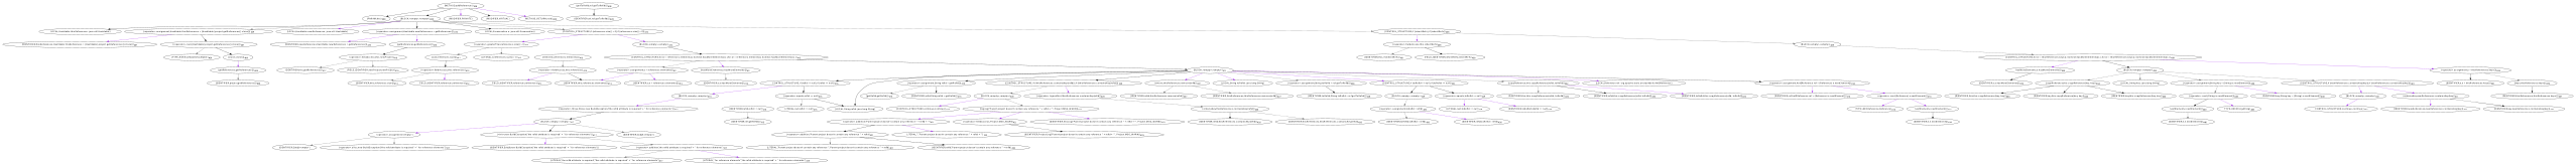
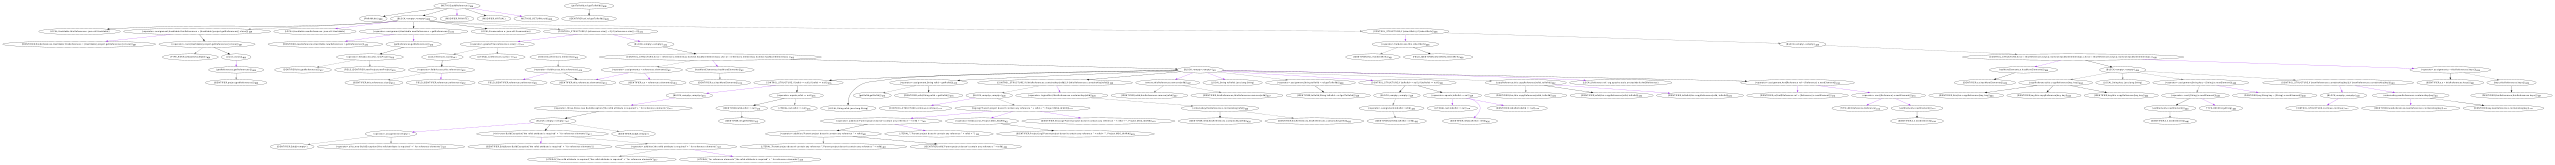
  digraph {
    fontname=Roboto
    node [fontname=Roboto]
    edge [color=purple fontname=Roboto]
    n1 [label=<(METHOD,addReferences)<SUB>408</SUB>>]
    n2 [label=<(PARAM,this)<SUB>408</SUB>>]
    n3 [label=<(BLOCK,&lt;empty&gt;,&lt;empty&gt;)<SUB>408</SUB>>]
    n4 [label=<(MODIFIER,PRIVATE)>]
    n5 [label=<(MODIFIER,VIRTUAL)>]
    n6 [label=<(METHOD_RETURN,void)<SUB>408</SUB>>]
    n7 [label=<(LOCAL,Hashtable thisReferences: java.util.Hashtable)>]
    n8 [label=<(&lt;operator&gt;.assignment,Hashtable thisReferences = (Hashtable) project.getReferences().clone())<SUB>409</SUB>>]
    n9 [label=<(LOCAL,Hashtable newReferences: java.util.Hashtable)>]
    n10 [label=<(&lt;operator&gt;.assignment,Hashtable newReferences = getReferences())<SUB>410</SUB>>]
    n11 [label=<(LOCAL,Enumeration e: java.util.Enumeration)>]
    n12 [label=<(CONTROL_STRUCTURE,if (references.size() &gt; 0),if (references.size() &gt; 0))<SUB>412</SUB>>]
    n13 [label=<(CONTROL_STRUCTURE,if (inheritRefs),if (inheritRefs))<SUB>438</SUB>>]
    n14 [label=<(IDENTIFIER,thisReferences,Hashtable thisReferences = (Hashtable) project.getReferences().clone())<SUB>409</SUB>>]
    n15 [label=<(&lt;operator&gt;.cast,(Hashtable) project.getReferences().clone())<SUB>409</SUB>>]
    n16 [label=<(IDENTIFIER,newReferences,Hashtable newReferences = getReferences())<SUB>410</SUB>>]
    n17 [label=<(getReferences,getReferences())<SUB>410</SUB>>]
    n18 [label=<(&lt;operator&gt;.greaterThan,references.size() &gt; 0)<SUB>412</SUB>>]
    n19 [label=<(BLOCK,&lt;empty&gt;,&lt;empty&gt;)<SUB>412</SUB>>]
    n20 [label=<(&lt;operator&gt;.fieldAccess,this.inheritRefs)<SUB>438</SUB>>]
    n21 [label=<(BLOCK,&lt;empty&gt;,&lt;empty&gt;)<SUB>438</SUB>>]
    n22 [label=<(TYPE_REF,Hashtable,Hashtable)<SUB>409</SUB>>]
    n23 [label=<(clone,clone())<SUB>409</SUB>>]
    n24 [label=<(getReferences,getReferences())<SUB>409</SUB>>]
    n25 [label=<(IDENTIFIER,project,getReferences())<SUB>409</SUB>>]
    n26 [label=<(&lt;operator&gt;.fieldAccess,this.newProject)<SUB>410</SUB>>]
    n27 [label=<(IDENTIFIER,this,getReferences())<SUB>417</SUB>>]
    n28 [label=<(FIELD_IDENTIFIER,newProject,newProject)<SUB>410</SUB>>]
    n29 [label=<(size,references.size())<SUB>412</SUB>>]
    n30 [label=<(LITERAL,0,references.size() &gt; 0)<SUB>412</SUB>>]
    n31 [label=<(CONTROL_STRUCTURE,for (e = references.elements(); Some(e.hasMoreElements()); ),for (e = references.elements(); Some(e.hasMoreElements()); ))<SUB>413</SUB>>]
    n32 [label=<(&lt;operator&gt;.fieldAccess,this.references)<SUB>412</SUB>>]
    n33 [label=<(IDENTIFIER,this,references.size())<SUB>412</SUB>>]
    n34 [label=<(FIELD_IDENTIFIER,references,references)<SUB>412</SUB>>]
    n35 [label=<(&lt;operator&gt;.assignment,e = references.elements())<SUB>413</SUB>>]
    n36 [label=<(hasMoreElements,e.hasMoreElements())<SUB>413</SUB>>]
    n37 [label=<(BLOCK,&lt;empty&gt;,&lt;empty&gt;)<SUB>413</SUB>>]
    n38 [label=<(IDENTIFIER,e,e = references.elements())<SUB>413</SUB>>]
    n39 [label=<(IDENTIFIER,this,references.elements())<SUB>413</SUB>>]
    n40 [label=<(IDENTIFIER,e,e.hasMoreElements())<SUB>413</SUB>>]
    n41 [label=<(LOCAL,Reference ref: org.apache.tools.ant.taskdefs.Ant$Reference)>]
    n42 [label=<(&lt;operator&gt;.assignment,Ant$Reference ref = (Reference) e.nextElement())<SUB>414</SUB>>]
    n43 [label=<(LOCAL,String refid: java.lang.String)>]
    n44 [label=<(&lt;operator&gt;.assignment,String refid = getRefId())<SUB>415</SUB>>]
    n45 [label=<(CONTROL_STRUCTURE,if (refid == null),if (refid == null))<SUB>416</SUB>>]
    n46 [label=<(CONTROL_STRUCTURE,if (!thisReferences.containsKey(refid)),if (!thisReferences.containsKey(refid)))<SUB>420</SUB>>]
    n47 [label=<(remove,thisReferences.remove(refid))<SUB>427</SUB>>]
    n48 [label=<(LOCAL,String toRefid: java.lang.String)>]
    n49 [label=<(&lt;operator&gt;.assignment,String toRefid = ref.getToRefid())<SUB>428</SUB>>]
    n50 [label=<(CONTROL_STRUCTURE,if (toRefid == null),if (toRefid == null))<SUB>429</SUB>>]
    n51 [label=<(copyReference,this.copyReference(refid, toRefid))<SUB>432</SUB>>]
    n52 [label=<(elements,references.elements())<SUB>413</SUB>>]
    n53 [label=<(&lt;operator&gt;.fieldAccess,this.references)<SUB>413</SUB>>]
    n54 [label=<(FIELD_IDENTIFIER,references,references)<SUB>413</SUB>>]
    n55 [label=<(IDENTIFIER,ref,Ant$Reference ref = (Reference) e.nextElement())<SUB>414</SUB>>]
    n56 [label=<(&lt;operator&gt;.cast,(Reference) e.nextElement())<SUB>414</SUB>>]
    n57 [label=<(IDENTIFIER,refid,String refid = getRefId())<SUB>415</SUB>>]
    n58 [label=<(getRefId,getRefId())<SUB>415</SUB>>]
    n59 [label=<(&lt;operator&gt;.equals,refid == null)<SUB>416</SUB>>]
    n60 [label=<(BLOCK,&lt;empty&gt;,&lt;empty&gt;)<SUB>416</SUB>>]
    n61 [label=<(&lt;operator&gt;.logicalNot,!thisReferences.containsKey(refid))<SUB>420</SUB>>]
    n62 [label=<(BLOCK,&lt;empty&gt;,&lt;empty&gt;)<SUB>420</SUB>>]
    n63 [label=<(IDENTIFIER,thisReferences,thisReferences.remove(refid))<SUB>427</SUB>>]
    n64 [label=<(IDENTIFIER,refid,thisReferences.remove(refid))<SUB>427</SUB>>]
    n65 [label=<(IDENTIFIER,toRefid,String toRefid = ref.getToRefid())<SUB>428</SUB>>]
    n66 [label=<(&lt;operator&gt;.equals,toRefid == null)<SUB>429</SUB>>]
    n67 [label=<(BLOCK,&lt;empty&gt;,&lt;empty&gt;)<SUB>429</SUB>>]
    n68 [label=<(IDENTIFIER,this,this.copyReference(refid, toRefid))<SUB>432</SUB>>]
    n69 [label=<(IDENTIFIER,refid,this.copyReference(refid, toRefid))<SUB>432</SUB>>]
    n70 [label=<(IDENTIFIER,toRefid,this.copyReference(refid, toRefid))<SUB>432</SUB>>]
    n71 [label=<(TYPE_REF,Reference,Reference)<SUB>414</SUB>>]
    n72 [label=<(nextElement,e.nextElement())<SUB>414</SUB>>]
    n73 [label=<(IDENTIFIER,e,e.nextElement())<SUB>414</SUB>>]
    n74 [label=<(IDENTIFIER,ref,getRefId())<SUB>415</SUB>>]
    n75 [label=<(IDENTIFIER,refid,refid == null)<SUB>416</SUB>>]
    n76 [label=<(LITERAL,null,refid == null)<SUB>416</SUB>>]
    n77 [label=<(&lt;operator&gt;.throw,throw new BuildException(&quot;the refid attribute is required&quot; + &quot; for reference elements&quot;);)<SUB>417</SUB>>]
    n78 [label=<(BLOCK,&lt;empty&gt;,&lt;empty&gt;)<SUB>417</SUB>>]
    n79 [label=<(&lt;operator&gt;.assignment,&lt;empty&gt;)>]
    n80 [label=<(&lt;init&gt;,new BuildException(&quot;the refid attribute is required&quot; + &quot; for reference elements&quot;))<SUB>417</SUB>>]
    n81 [label=<(IDENTIFIER,$obj8,&lt;empty&gt;)>]
    n82 [label=<(IDENTIFIER,$obj8,&lt;empty&gt;)>]
    n83 [label=<(&lt;operator&gt;.alloc,new BuildException(&quot;the refid attribute is required&quot; + &quot; for reference elements&quot;))<SUB>417</SUB>>]
    n84 [label=<(IDENTIFIER,$obj8,new BuildException(&quot;the refid attribute is required&quot; + &quot; for reference elements&quot;))>]
    n85 [label=<(&lt;operator&gt;.addition,&quot;the refid attribute is required&quot; + &quot; for reference elements&quot;)<SUB>417</SUB>>]
    n86 [label=<(LITERAL,&quot;the refid attribute is required&quot;,&quot;the refid attribute is required&quot; + &quot; for reference elements&quot;)<SUB>417</SUB>>]
    n87 [label=<(LITERAL,&quot; for reference elements&quot;,&quot;the refid attribute is required&quot; + &quot; for reference elements&quot;)<SUB>418</SUB>>]
    n88 [label=<(containsKey,thisReferences.containsKey(refid))<SUB>420</SUB>>]
    n89 [label=<(log,log(&quot;Parent project doesn't contain any reference '&quot; + refid + &quot;'&quot;, Project.MSG_WARN))<SUB>421</SUB>>]
    n90 [label=<(CONTROL_STRUCTURE,continue;,continue;)<SUB>424</SUB>>]
    n91 [label=<(IDENTIFIER,thisReferences,thisReferences.containsKey(refid))<SUB>420</SUB>>]
    n92 [label=<(IDENTIFIER,refid,thisReferences.containsKey(refid))<SUB>420</SUB>>]
    n93 [label=<(IDENTIFIER,this,log(&quot;Parent project doesn't contain any reference '&quot; + refid + &quot;'&quot;, Project.MSG_WARN))<SUB>421</SUB>>]
    n94 [label=<(&lt;operator&gt;.addition,&quot;Parent project doesn't contain any reference '&quot; + refid + &quot;'&quot;)<SUB>421</SUB>>]
    n95 [label=<(&lt;operator&gt;.fieldAccess,Project.MSG_WARN)<SUB>423</SUB>>]
    n96 [label=<(&lt;operator&gt;.addition,&quot;Parent project doesn't contain any reference '&quot; + refid)<SUB>421</SUB>>]
    n97 [label=<(LITERAL,&quot;'&quot;,&quot;Parent project doesn't contain any reference '&quot; + refid + &quot;'&quot;)<SUB>422</SUB>>]
    n98 [label=<(IDENTIFIER,Project,log(&quot;Parent project doesn't contain any reference '&quot; + refid + &quot;'&quot;, Project.MSG_WARN))<SUB>423</SUB>>]
    n99 [label=<(LITERAL,&quot;Parent project doesn't contain any reference '&quot;,&quot;Parent project doesn't contain any reference '&quot; + refid)<SUB>421</SUB>>]
    n100 [label=<(IDENTIFIER,refid,&quot;Parent project doesn't contain any reference '&quot; + refid)<SUB>422</SUB>>]
    n101 [label=<(getToRefid,ref.getToRefid())<SUB>428</SUB>>]
    n102 [label=<(IDENTIFIER,ref,ref.getToRefid())<SUB>428</SUB>>]
    n103 [label=<(IDENTIFIER,toRefid,toRefid == null)<SUB>429</SUB>>]
    n104 [label=<(LITERAL,null,toRefid == null)<SUB>429</SUB>>]
    n105 [label=<(&lt;operator&gt;.assignment,toRefid = refid)<SUB>430</SUB>>]
    n106 [label=<(IDENTIFIER,toRefid,toRefid = refid)<SUB>430</SUB>>]
    n107 [label=<(IDENTIFIER,refid,toRefid = refid)<SUB>430</SUB>>]
    n108 [label=<(IDENTIFIER,this,if (inheritRefs))<SUB>431</SUB>>]
    n109 [label=<(FIELD_IDENTIFIER,inheritRefs,inheritRefs)<SUB>438</SUB>>]
    n110 [label=<(CONTROL_STRUCTURE,for (e = thisReferences.keys(); Some(e.hasMoreElements()); ),for (e = thisReferences.keys(); Some(e.hasMoreElements()); ))<SUB>439</SUB>>]
    n111 [label=<(&lt;operator&gt;.assignment,e = thisReferences.keys())<SUB>439</SUB>>]
    n112 [label=<(hasMoreElements,e.hasMoreElements())<SUB>439</SUB>>]
    n113 [label=<(BLOCK,&lt;empty&gt;,&lt;empty&gt;)<SUB>439</SUB>>]
    n114 [label=<(IDENTIFIER,e,e = thisReferences.keys())<SUB>439</SUB>>]
    n115 [label=<(keys,thisReferences.keys())<SUB>439</SUB>>]
    n116 [label=<(IDENTIFIER,e,e.hasMoreElements())<SUB>439</SUB>>]
    n117 [label=<(LOCAL,String key: java.lang.String)>]
    n118 [label=<(&lt;operator&gt;.assignment,String key = (String) e.nextElement())<SUB>440</SUB>>]
    n119 [label=<(CONTROL_STRUCTURE,if (newReferences.containsKey(key)),if (newReferences.containsKey(key)))<SUB>441</SUB>>]
    n120 [label=<(copyReference,this.copyReference(key, key))<SUB>444</SUB>>]
    n121 [label=<(IDENTIFIER,thisReferences,thisReferences.keys())<SUB>439</SUB>>]
    n122 [label=<(IDENTIFIER,key,String key = (String) e.nextElement())<SUB>440</SUB>>]
    n123 [label=<(&lt;operator&gt;.cast,(String) e.nextElement())<SUB>440</SUB>>]
    n124 [label=<(containsKey,newReferences.containsKey(key))<SUB>441</SUB>>]
    n125 [label=<(BLOCK,&lt;empty&gt;,&lt;empty&gt;)<SUB>441</SUB>>]
    n126 [label=<(IDENTIFIER,this,this.copyReference(key, key))<SUB>444</SUB>>]
    n127 [label=<(IDENTIFIER,key,this.copyReference(key, key))<SUB>444</SUB>>]
    n128 [label=<(IDENTIFIER,key,this.copyReference(key, key))<SUB>444</SUB>>]
    n129 [label=<(TYPE_REF,String,String)<SUB>440</SUB>>]
    n130 [label=<(nextElement,e.nextElement())<SUB>440</SUB>>]
    n131 [label=<(IDENTIFIER,e,e.nextElement())<SUB>440</SUB>>]
    n132 [label=<(IDENTIFIER,newReferences,newReferences.containsKey(key))<SUB>441</SUB>>]
    n133 [label=<(IDENTIFIER,key,newReferences.containsKey(key))<SUB>441</SUB>>]
    n134 [label=<(CONTROL_STRUCTURE,continue;,continue;)<SUB>442</SUB>>]
    n1 -> n2 [color=black]
    n1 -> n3 [color=black]
    n1 -> n4
    n1 -> n5 [color=black]
    n1 -> n6
    n3 -> n7 [color=black]
    n3 -> n8 [color=gray40]
    n3 -> n9
    n3 -> n10 [color=black]
    n3 -> n11 [color=black]
    n3 -> n12 [color=gray40]
    n3 -> n13 [color=gray40]
    n8 -> n14
    n8 -> n15 [color=black]
    n10 -> n16
    n10 -> n17
    n12 -> n18
    n12 -> n19
    n13 -> n20
    n13 -> n21 [color=gray40]
    n15 -> n22 [color=gray40]
    n15 -> n23 [color=black]
    n17 -> n26 [color=black]
    n18 -> n29 [color=gray40]
    n18 -> n30 [color=gray40]
    n19 -> n31 [color=black]
    n20 -> n108 [color=gray40]
    n20 -> n109 [color=black]
    n21 -> n110 [color=gray40]
    n23 -> n24
    n24 -> n25 [color=gray40]
    n26 -> n27 [color=gray40]
    n26 -> n28 [color=gray40]
    n29 -> n32 [color=black]
    n31 -> n35 [color=gray40]
    n31 -> n36
    n31 -> n37 [color=black]
    n32 -> n33 [color=gray40]
    n32 -> n34
    n35 -> n38
    n35 -> n39
    n36 -> n40 [color=gray40]
    n37 -> n41
    n37 -> n42 [color=black]
    n37 -> n43 [color=black]
    n37 -> n44 [color=black]
    n37 -> n45 [color=black]
    n37 -> n46 [color=black]
    n37 -> n47
    n37 -> n48
    n37 -> n49 [color=gray40]
    n37 -> n50
    n37 -> n51 [color=gray40]
    n42 -> n55
    n42 -> n56
    n44 -> n57 [color=black]
    n44 -> n58 [color=gray40]
    n45 -> n59 [color=black]
    n45 -> n60
    n46 -> n61
    n46 -> n62 [color=gray40]
    n47 -> n63 [color=gray40]
    n47 -> n64 [color=gray40]
    n49 -> n65 [color=black]
    n50 -> n66 [color=black]
    n50 -> n67 [color=black]
    n51 -> n68 [color=gray40]
    n51 -> n69 [color=black]
    n51 -> n70
    n52 -> n53 [color=gray40]
    n53 -> n39 [color=black]
    n53 -> n54
    n56 -> n71
    n56 -> n72
-   n59 -> n43 [color=black]
+   n59 -> n75 [color=black]
    n59 -> n76 [color=gray40]
    n60 -> n77
    n61 -> n88 [color=gray40]
    n62 -> n89 [color=gray40]
    n62 -> n90
    n66 -> n103
    n66 -> n104
    n67 -> n105 [color=gray40]
    n72 -> n73 [color=black]
    n75 -> n74 [color=gray40]
    n77 -> n78 [color=black]
    n78 -> n79
    n78 -> n80 [color=black]
    n78 -> n81 [color=gray40]
    n79 -> n82 [color=gray40]
    n79 -> n83 [color=gray40]
    n80 -> n84
    n80 -> n85 [color=gray40]
    n85 -> n86 [color=gray40]
    n85 -> n87
    n88 -> n91 [color=gray40]
    n88 -> n92 [color=black]
    n89 -> n93
    n89 -> n94
    n89 -> n95
    n94 -> n96 [color=black]
    n94 -> n97
    n95 -> n98 [color=black]
    n96 -> n99 [color=gray40]
    n96 -> n100 [color=black]
    n101 -> n102 [color=black]
    n105 -> n106 [color=gray40]
-   n105 -> n107
+   n66 -> n107
    n110 -> n111
    n110 -> n112
    n110 -> n113 [color=black]
    n111 -> n114 [color=black]
    n111 -> n115 [color=gray40]
    n112 -> n116 [color=black]
    n113 -> n117 [color=gray40]
    n113 -> n118 [color=gray40]
    n113 -> n119 [color=gray40]
    n113 -> n120 [color=gray40]
    n115 -> n121 [color=black]
    n118 -> n122
    n118 -> n123 [color=gray40]
    n119 -> n124
    n119 -> n125
    n120 -> n126 [color=black]
    n120 -> n127 [color=black]
    n120 -> n128 [color=black]
    n123 -> n129
    n123 -> n130 [color=black]
    n124 -> n132
    n124 -> n133 [color=black]
    n125 -> n134
    n130 -> n131 [color=gray40]
  }
